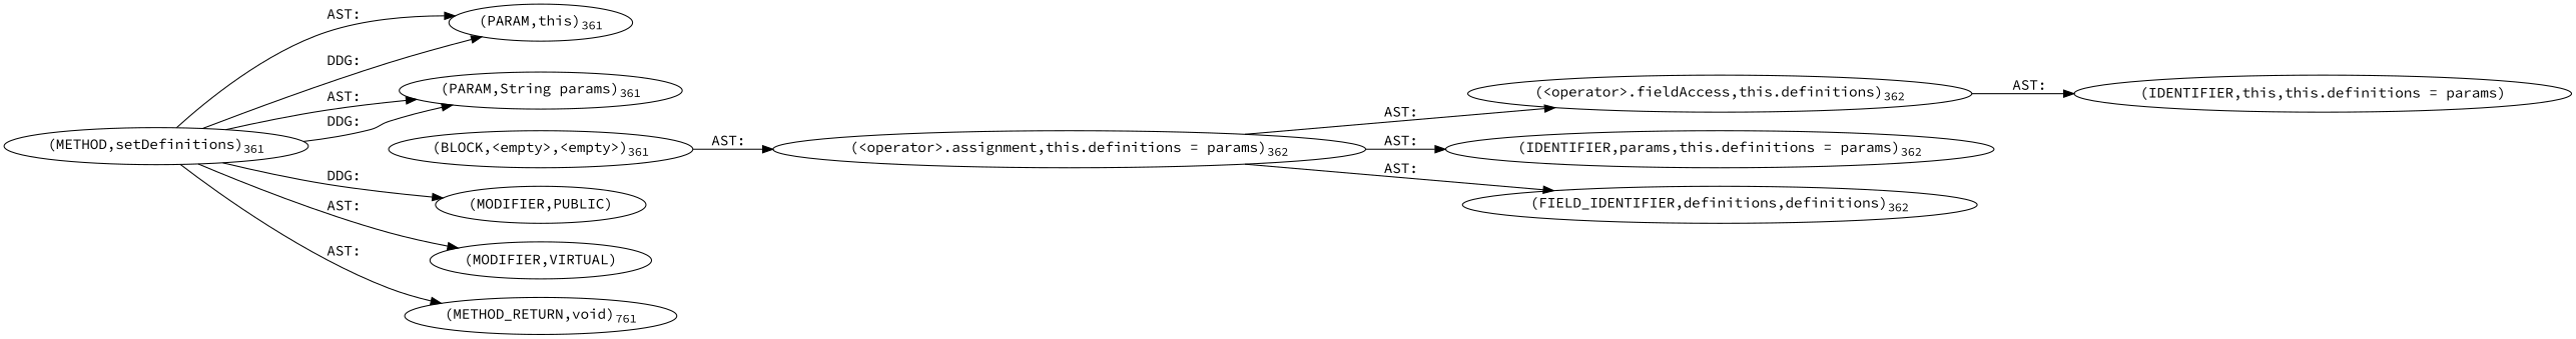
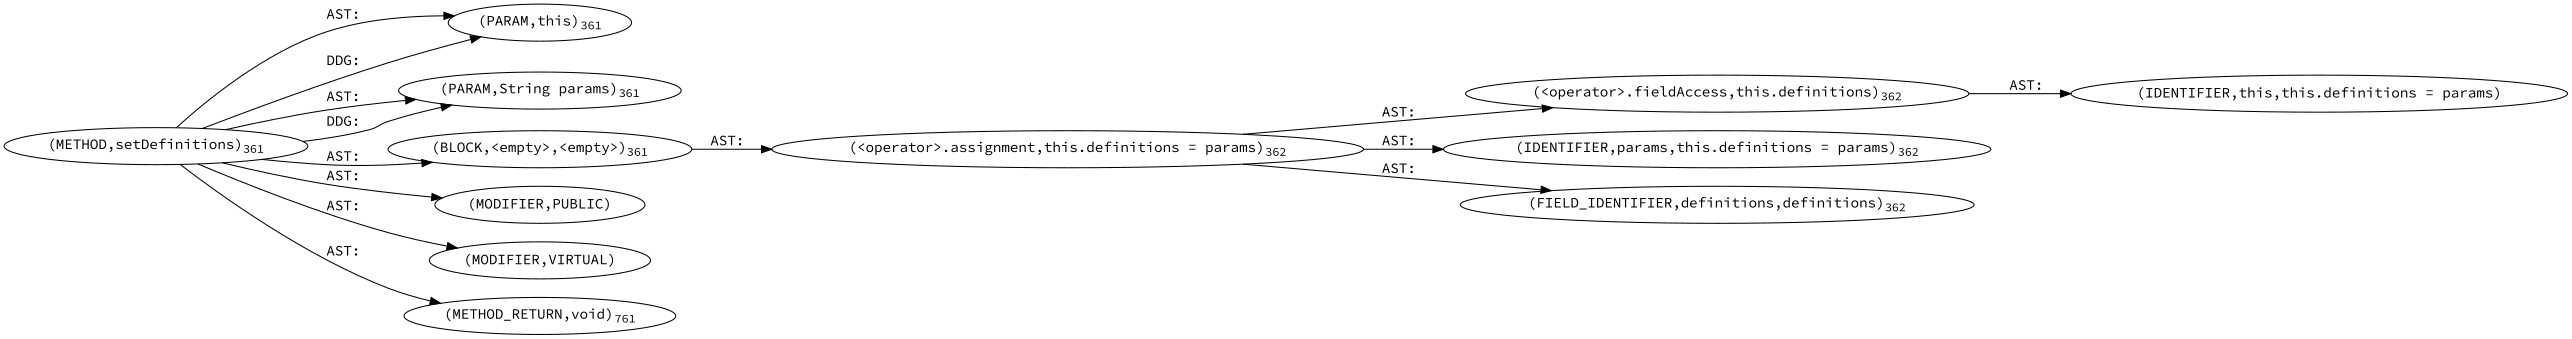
  digraph {
    fontname="Source Code Pro"
    rankdir=LR
    node [fontname="Source Code Pro"]
    edge [fontname="Source Code Pro"]
    n1 [label=<(METHOD,setDefinitions)<SUB>361</SUB>>]
    n2 [label=<(PARAM,this)<SUB>361</SUB>>]
    n3 [label=<(PARAM,String params)<SUB>361</SUB>>]
    n4 [label=<(BLOCK,&lt;empty&gt;,&lt;empty&gt;)<SUB>361</SUB>>]
    n5 [label=<(MODIFIER,PUBLIC)>]
    n6 [label=<(MODIFIER,VIRTUAL)>]
    n7 [label=<(METHOD_RETURN,void)<SUB>761</SUB>>]
    n8 [label=<(&lt;operator&gt;.assignment,this.definitions = params)<SUB>362</SUB>>]
    n9 [label=<(&lt;operator&gt;.fieldAccess,this.definitions)<SUB>362</SUB>>]
    n10 [label=<(IDENTIFIER,params,this.definitions = params)<SUB>362</SUB>>]
    n11 [label=<(FIELD_IDENTIFIER,definitions,definitions)<SUB>362</SUB>>]
    n12 [label=<(IDENTIFIER,this,this.definitions = params)>]
    n1 -> n2 [label="AST: "]
    n1 -> n2 [label="DDG: "]
    n1 -> n3 [label="AST: "]
    n1 -> n3 [label="DDG: "]
-   n1 -> n5 [label="DDG: "]
+   n1 -> n4 [label="AST: "]
+   n1 -> n5 [label="AST: "]
    n1 -> n6 [label="AST: "]
    n1 -> n7 [label="AST: "]
    n4 -> n8 [label="AST: "]
    n8 -> n9 [label="AST: "]
    n8 -> n10 [label="AST: "]
    n8 -> n11 [label="AST: "]
    n9 -> n12 [label="AST: "]
  }
